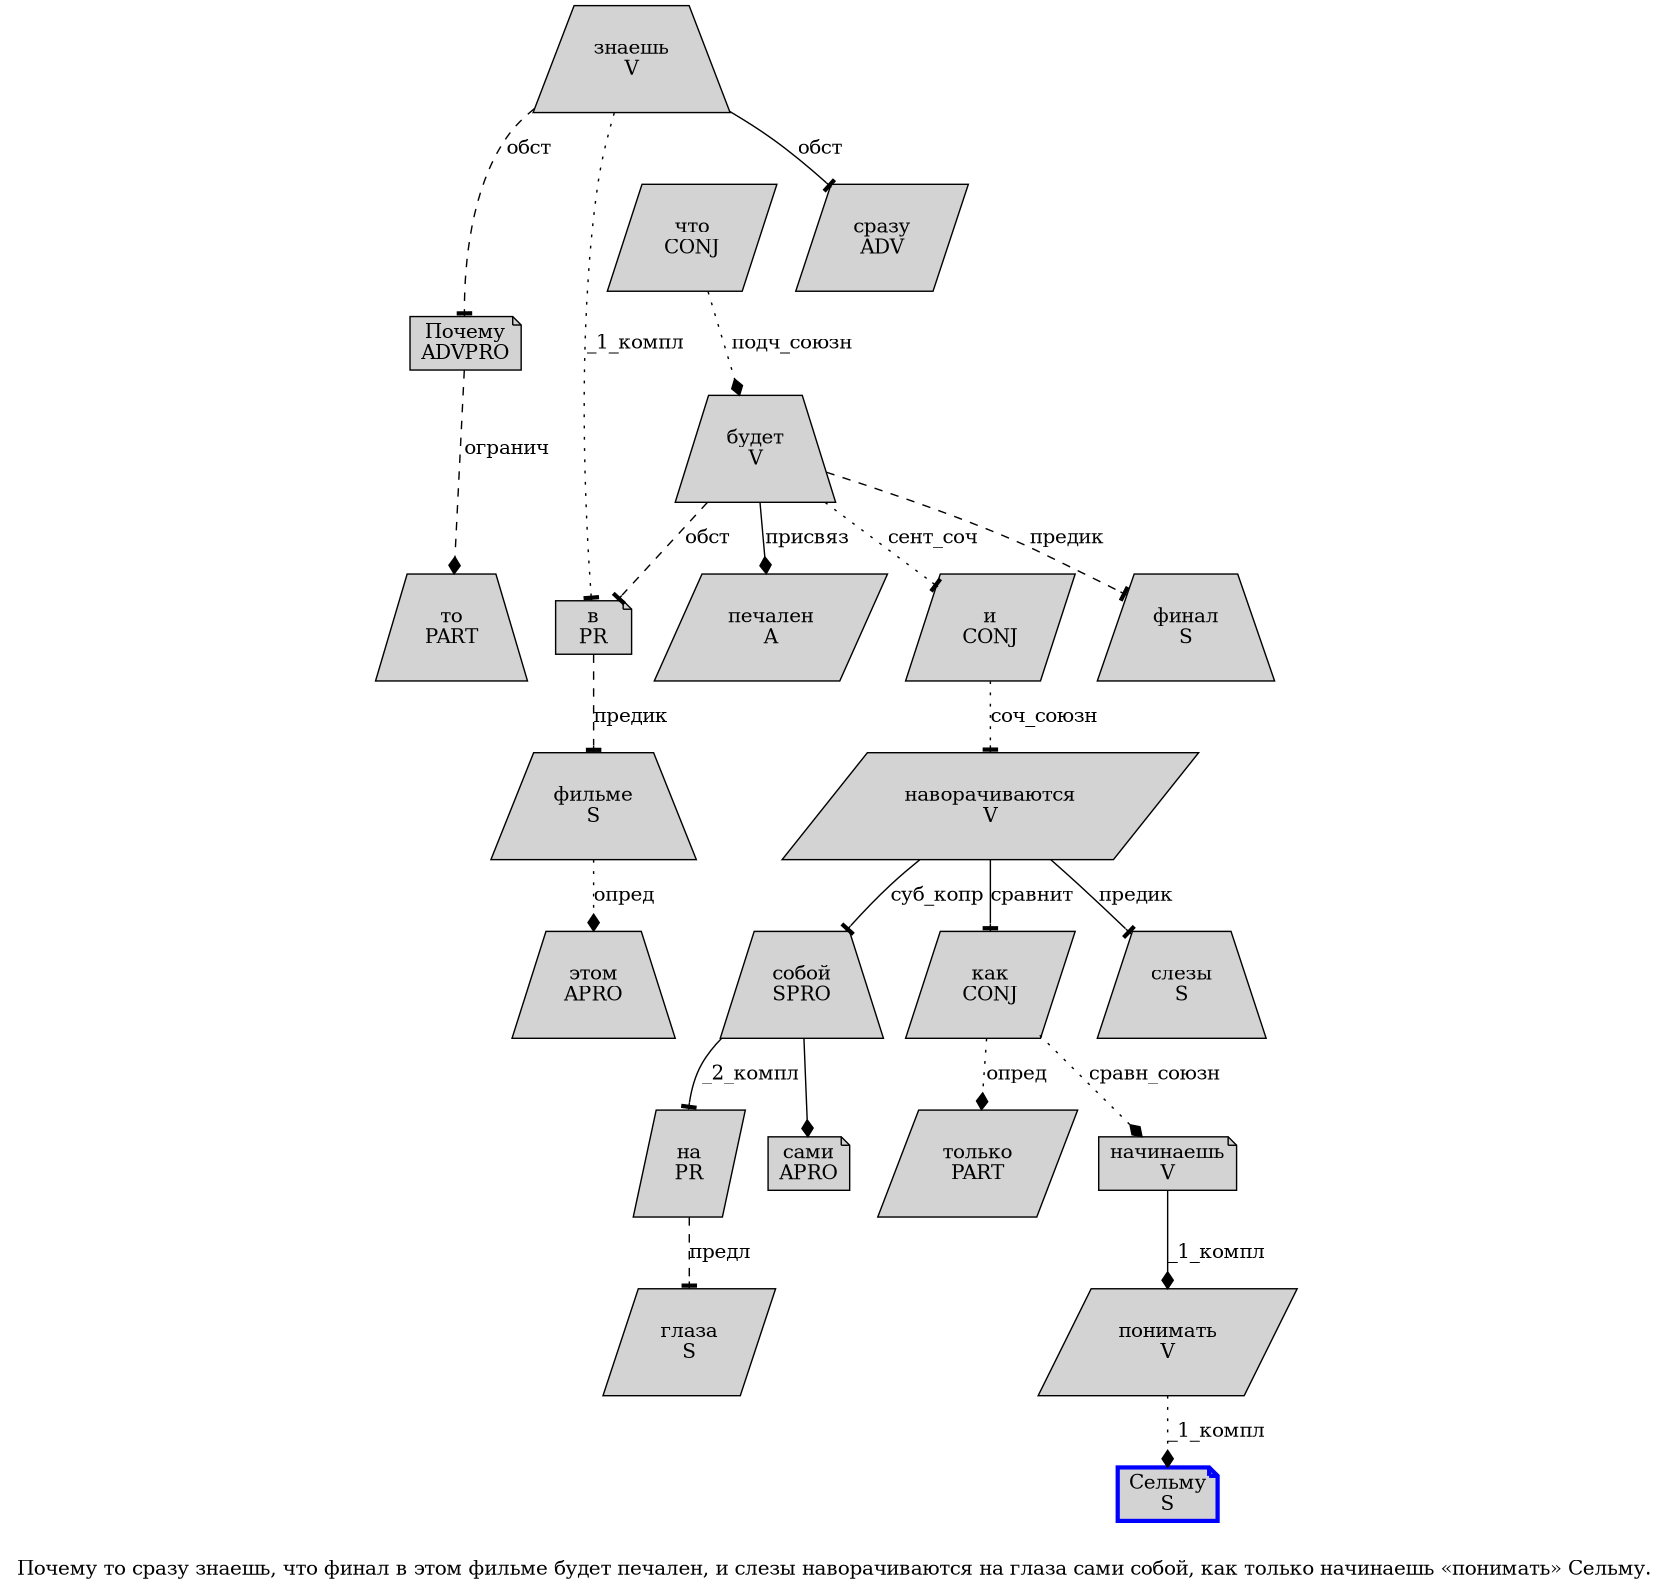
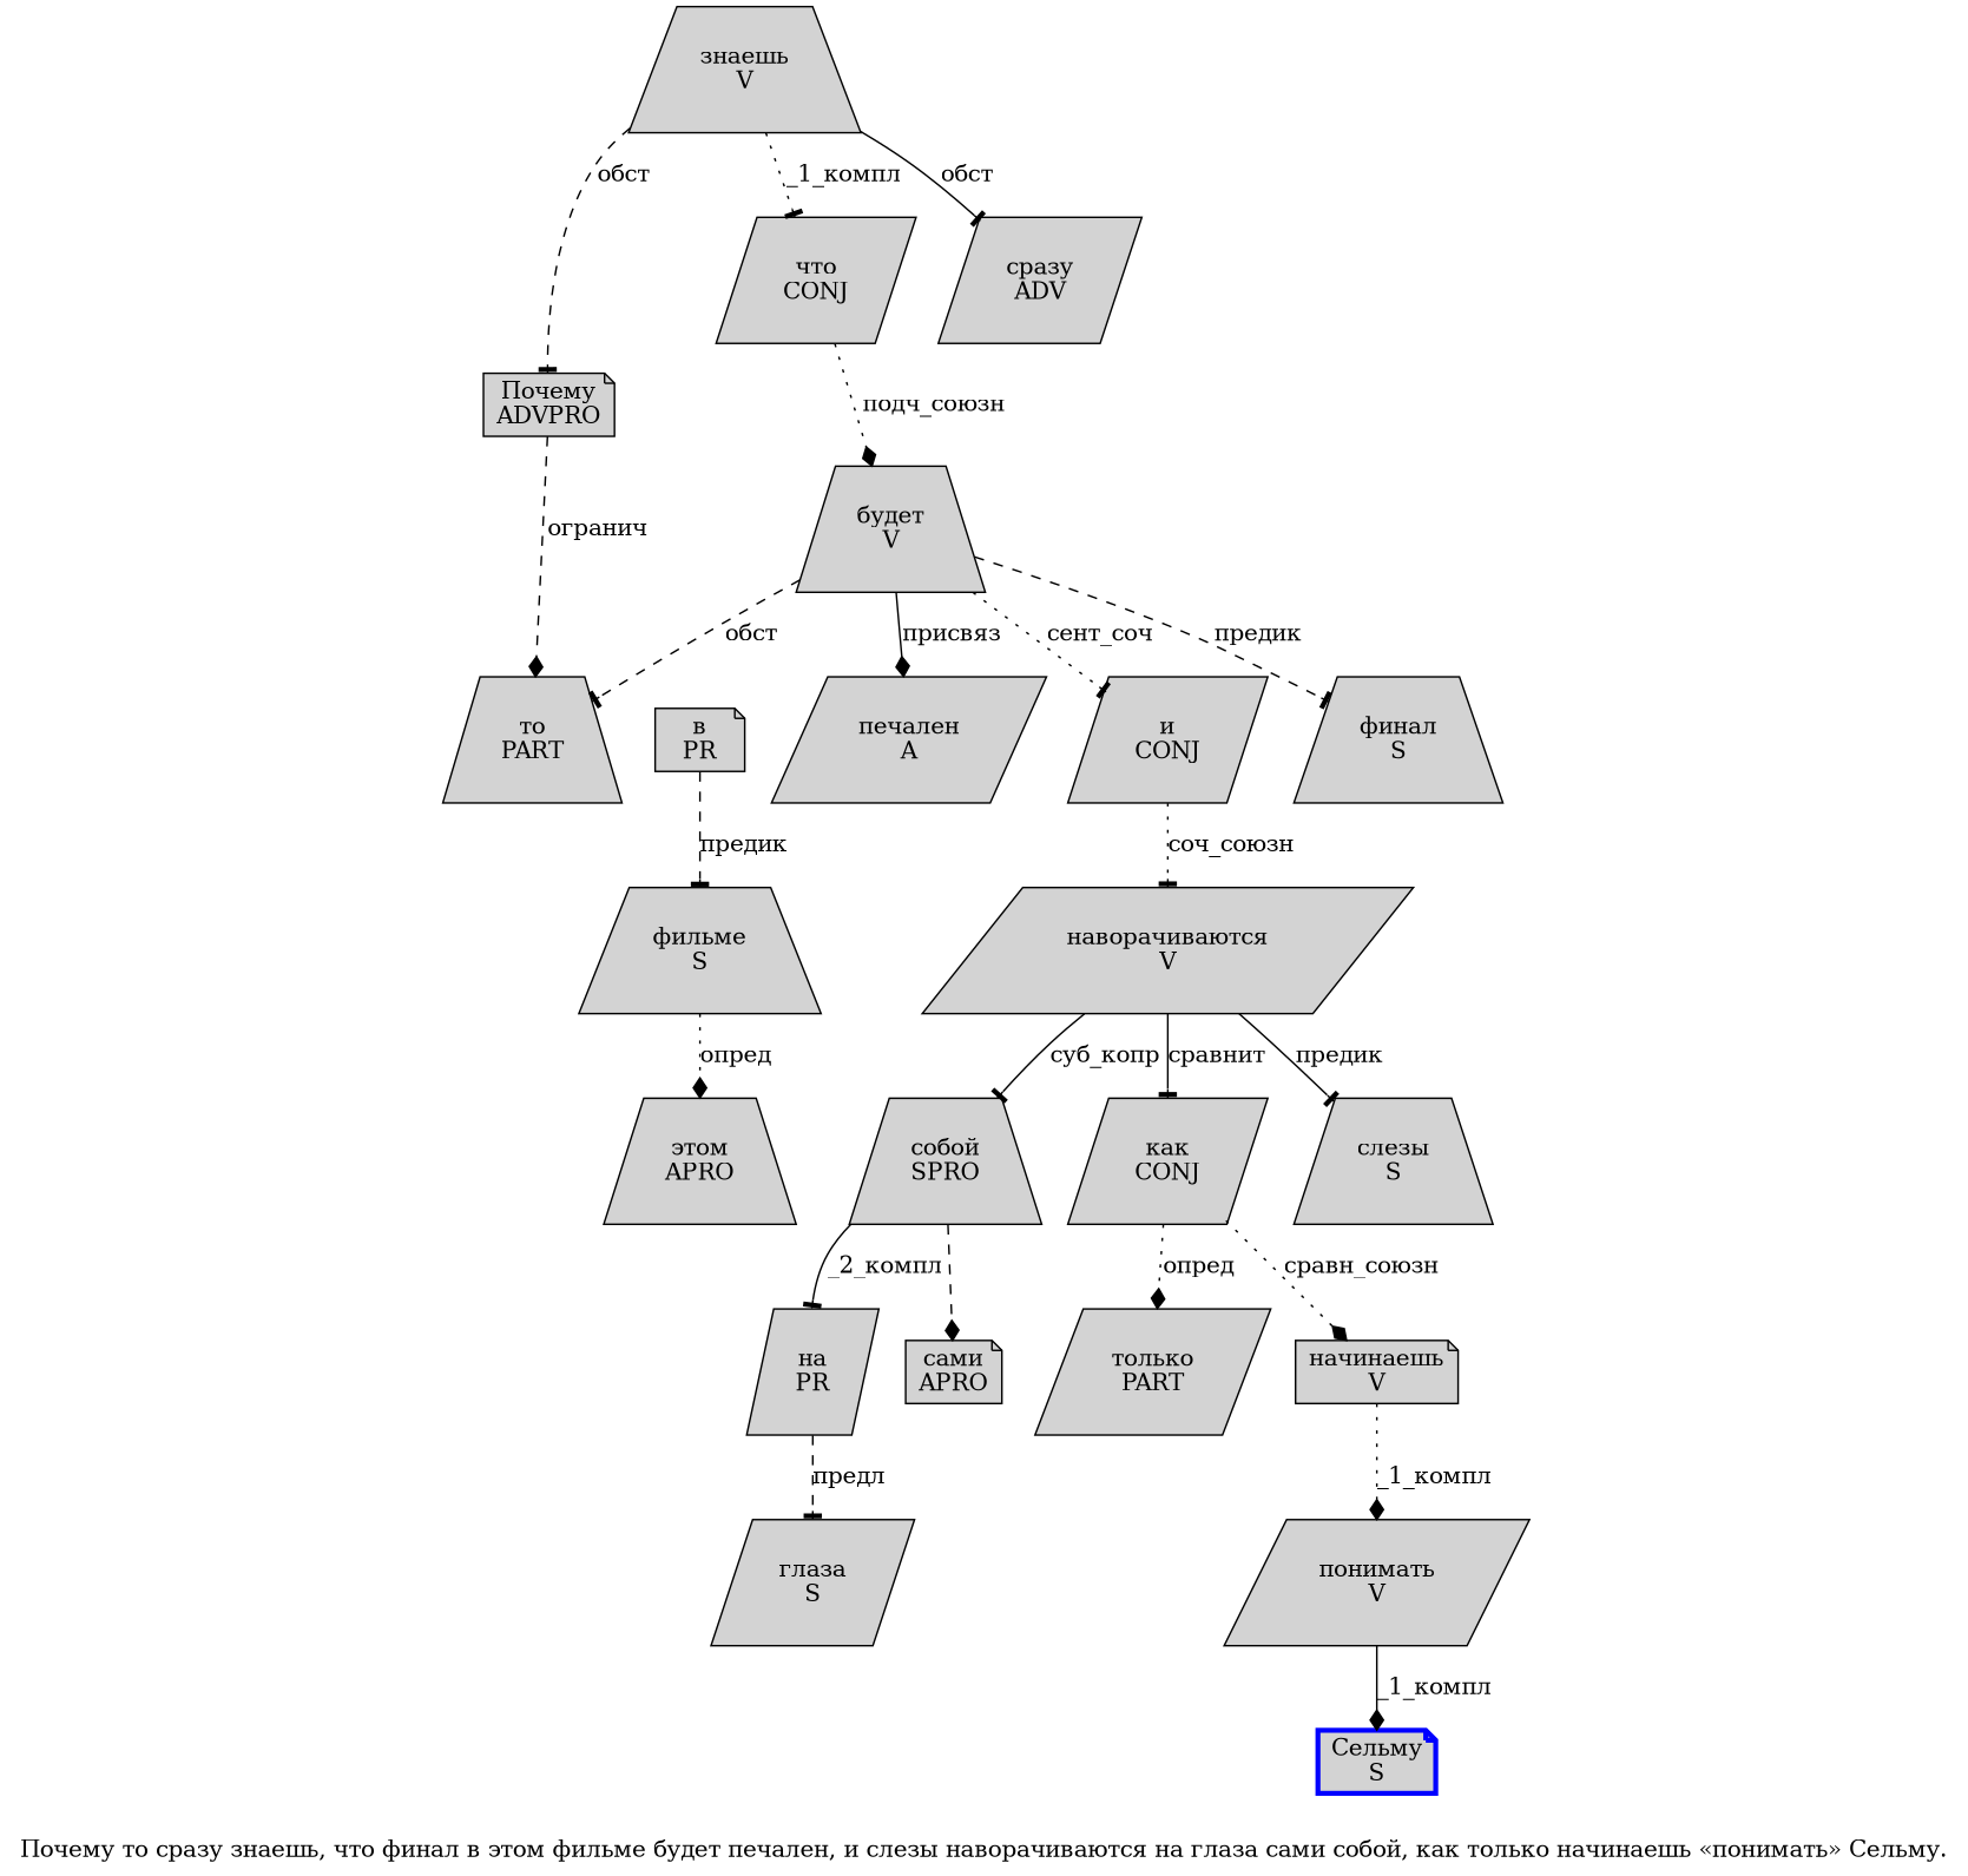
  digraph {
    label="Почему то сразу знаешь, что финал в этом фильме будет печален, и слезы наворачиваются на глаза сами собой, как только начинаешь «понимать» Сельму."
    node [fillcolor=lightgray penwidth=1 shape=parallelogram style=filled]
    edge [arrowhead=tee style=dotted]
    n1 [label="Почему\nADVPRO" shape=note]
    n2 [label="то\nPART" shape=trapezium]
    n3 [label="сразу\nADV"]
    n4 [label="знаешь\nV" shape=trapezium]
    n5 [label="что\nCONJ"]
    n6 [label="будет\nV" shape=trapezium]
    n7 [label="финал\nS" shape=trapezium]
    n8 [label="в\nPR" shape=note]
    n9 [label="печален\nA"]
    n10 [label="и\nCONJ"]
    n11 [label="фильме\nS" shape=trapezium]
    n12 [label="этом\nAPRO" shape=trapezium]
    n13 [label="наворачиваются\nV"]
    n14 [label="слезы\nS" shape=trapezium]
    n15 [label="собой\nSPRO" shape=trapezium]
    n16 [label="как\nCONJ"]
    n17 [label="на\nPR"]
    n18 [label="глаза\nS"]
    n19 [label="сами\nAPRO" shape=note]
    n20 [label="только\nPART"]
    n21 [label="начинаешь\nV" shape=note]
    n22 [label="понимать\nV"]
    n23 [color=blue label="Сельму\nS" penwidth=3 shape=note]
    n1 -> n2 [arrowhead=diamond label="огранич" style=dashed]
    n4 -> n1 [label="обст" style=dashed]
    n4 -> n3 [label="обст" style=solid]
-   n4 -> n8 [label="_1_компл"]
+   n4 -> n5 [label="_1_компл"]
    n5 -> n6 [arrowhead=diamond label="подч_союзн"]
    n6 -> n7 [label="предик" style=dashed]
-   n6 -> n8 [label="обст" style=dashed]
+   n6 -> n2 [label="обст" style=dashed]
    n6 -> n9 [arrowhead=diamond label="присвяз" style=solid]
    n6 -> n10 [label="сент_соч"]
    n8 -> n11 [label="предик" style=dashed]
    n10 -> n13 [label="соч_союзн"]
    n11 -> n12 [arrowhead=diamond label="опред"]
    n13 -> n14 [label="предик" style=solid]
    n13 -> n15 [label="суб_копр" style=solid]
    n13 -> n16 [label="сравнит" style=solid]
    n15 -> n17 [label="_2_компл" style=solid]
-   n15 -> n19 [arrowhead=diamond style=solid]
+   n15 -> n19 [arrowhead=diamond style=dashed]
    n16 -> n20 [arrowhead=diamond label="опред"]
    n16 -> n21 [arrowhead=diamond label="сравн_союзн"]
    n17 -> n18 [label="предл" style=dashed]
-   n21 -> n22 [arrowhead=diamond label="_1_компл" style=solid]
-   n22 -> n23 [arrowhead=diamond label="_1_компл"]
+   n21 -> n22 [arrowhead=diamond label="_1_компл"]
+   n22 -> n23 [arrowhead=diamond label="_1_компл" style=solid]
  }
